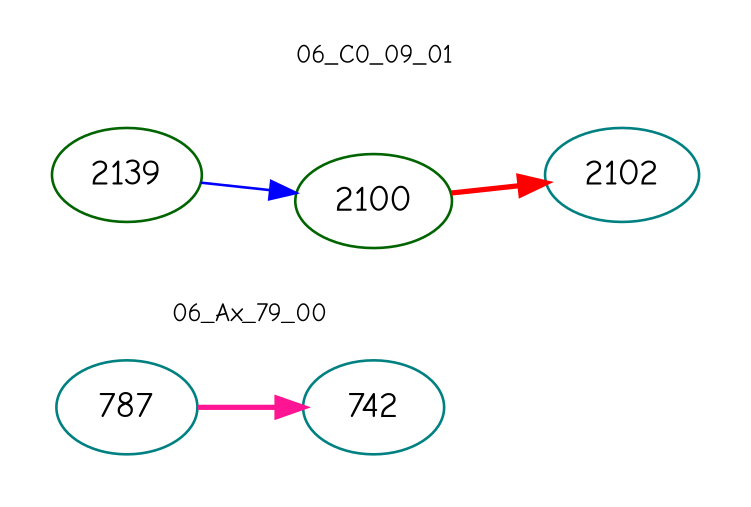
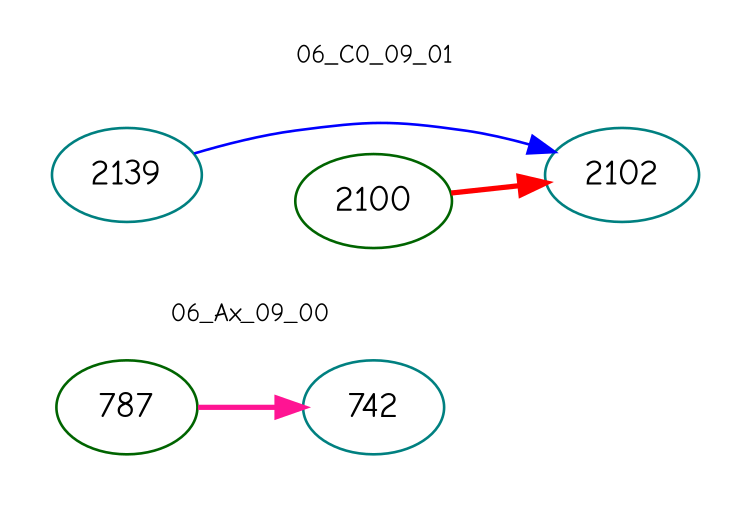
  digraph {
    fontname="Comic Neue"
    rankdir=LR
    node [color=teal fontname="Comic Neue"]
    edge [fontname="Comic Neue" style=bold]
-   n1 [label=787]
+   n1 [color=darkgreen label=787]
    n2 [label=742]
-   n3 [color=darkgreen label=2139]
+   n3 [label=2139]
    n4 [color=darkgreen label=2100]
    n5 [label=2102]
    subgraph cluster_1 {
      color=white
      fontsize=10
-     label="06_Ax_79_00"
+     label="06_Ax_09_00"
      n1
      n2
    }
    subgraph cluster_2 {
      color=white
      fontsize=10
      label="06_C0_09_01"
      n3
      n4
      n5
    }
    n1 -> n2 [color=deeppink]
-   n3 -> n4 [color=blue style=solid]
+   n3 -> n5 [color=blue style=solid]
    n4 -> n5 [color=red]
  }
